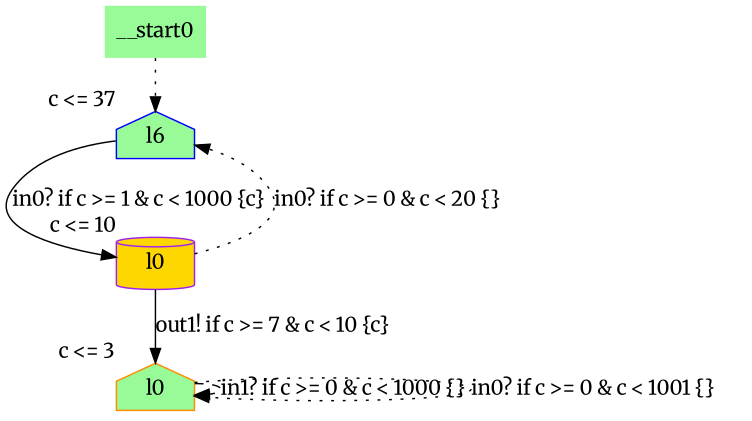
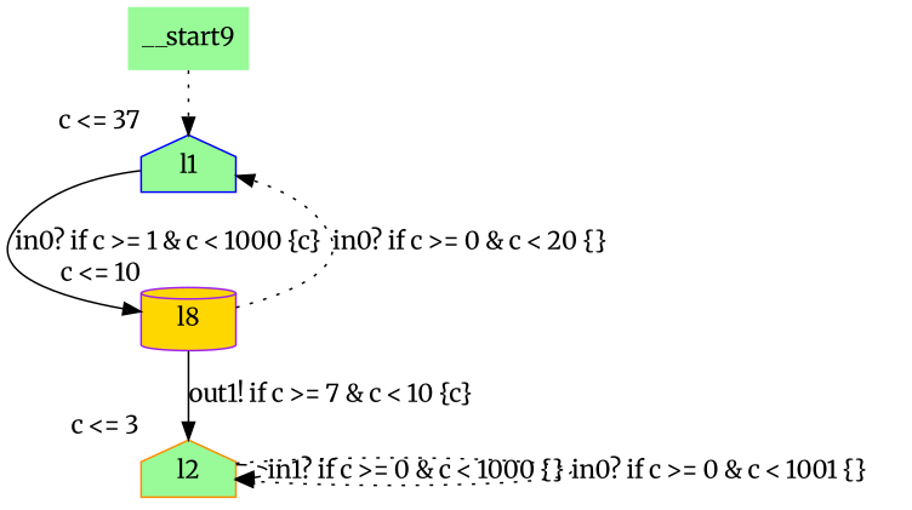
  digraph {
    fontname=Merriweather
    node [color=darkorange fillcolor=palegreen fontname=Merriweather shape=house style=filled margin=0]
    edge [fontname=Merriweather style=dotted]
-   __start0 [shape=none margin=""]
-   n2 [color=blue label=l6 xlabel="c <= 37"]
-   n3 [color=purple fillcolor=gold label=l0 shape=cylinder xlabel="c <= 10"]
-   n4 [label=l0 xlabel="c <= 3"]
+   __start0 [shape=none label=__start9 margin=""]
+   n2 [color=blue label=l1 xlabel="c <= 37"]
+   n3 [color=purple fillcolor=gold label=l8 shape=cylinder xlabel="c <= 10"]
+   n4 [label=l2 xlabel="c <= 3"]
    __start0 -> n2
    n2 -> n3 [label="in0? if c >= 1 & c < 1000 {c} " style=solid]
    n3 -> n2 [label="in0? if c >= 0 & c < 20 {} "]
    n3 -> n4 [label="out1! if c >= 7 & c < 10 {c} " style=solid]
    n4 -> n4 [label="in1? if c >= 0 & c < 1000 {} " style=dashed]
    n4 -> n4 [label="in0? if c >= 0 & c < 1001 {} "]
  }
